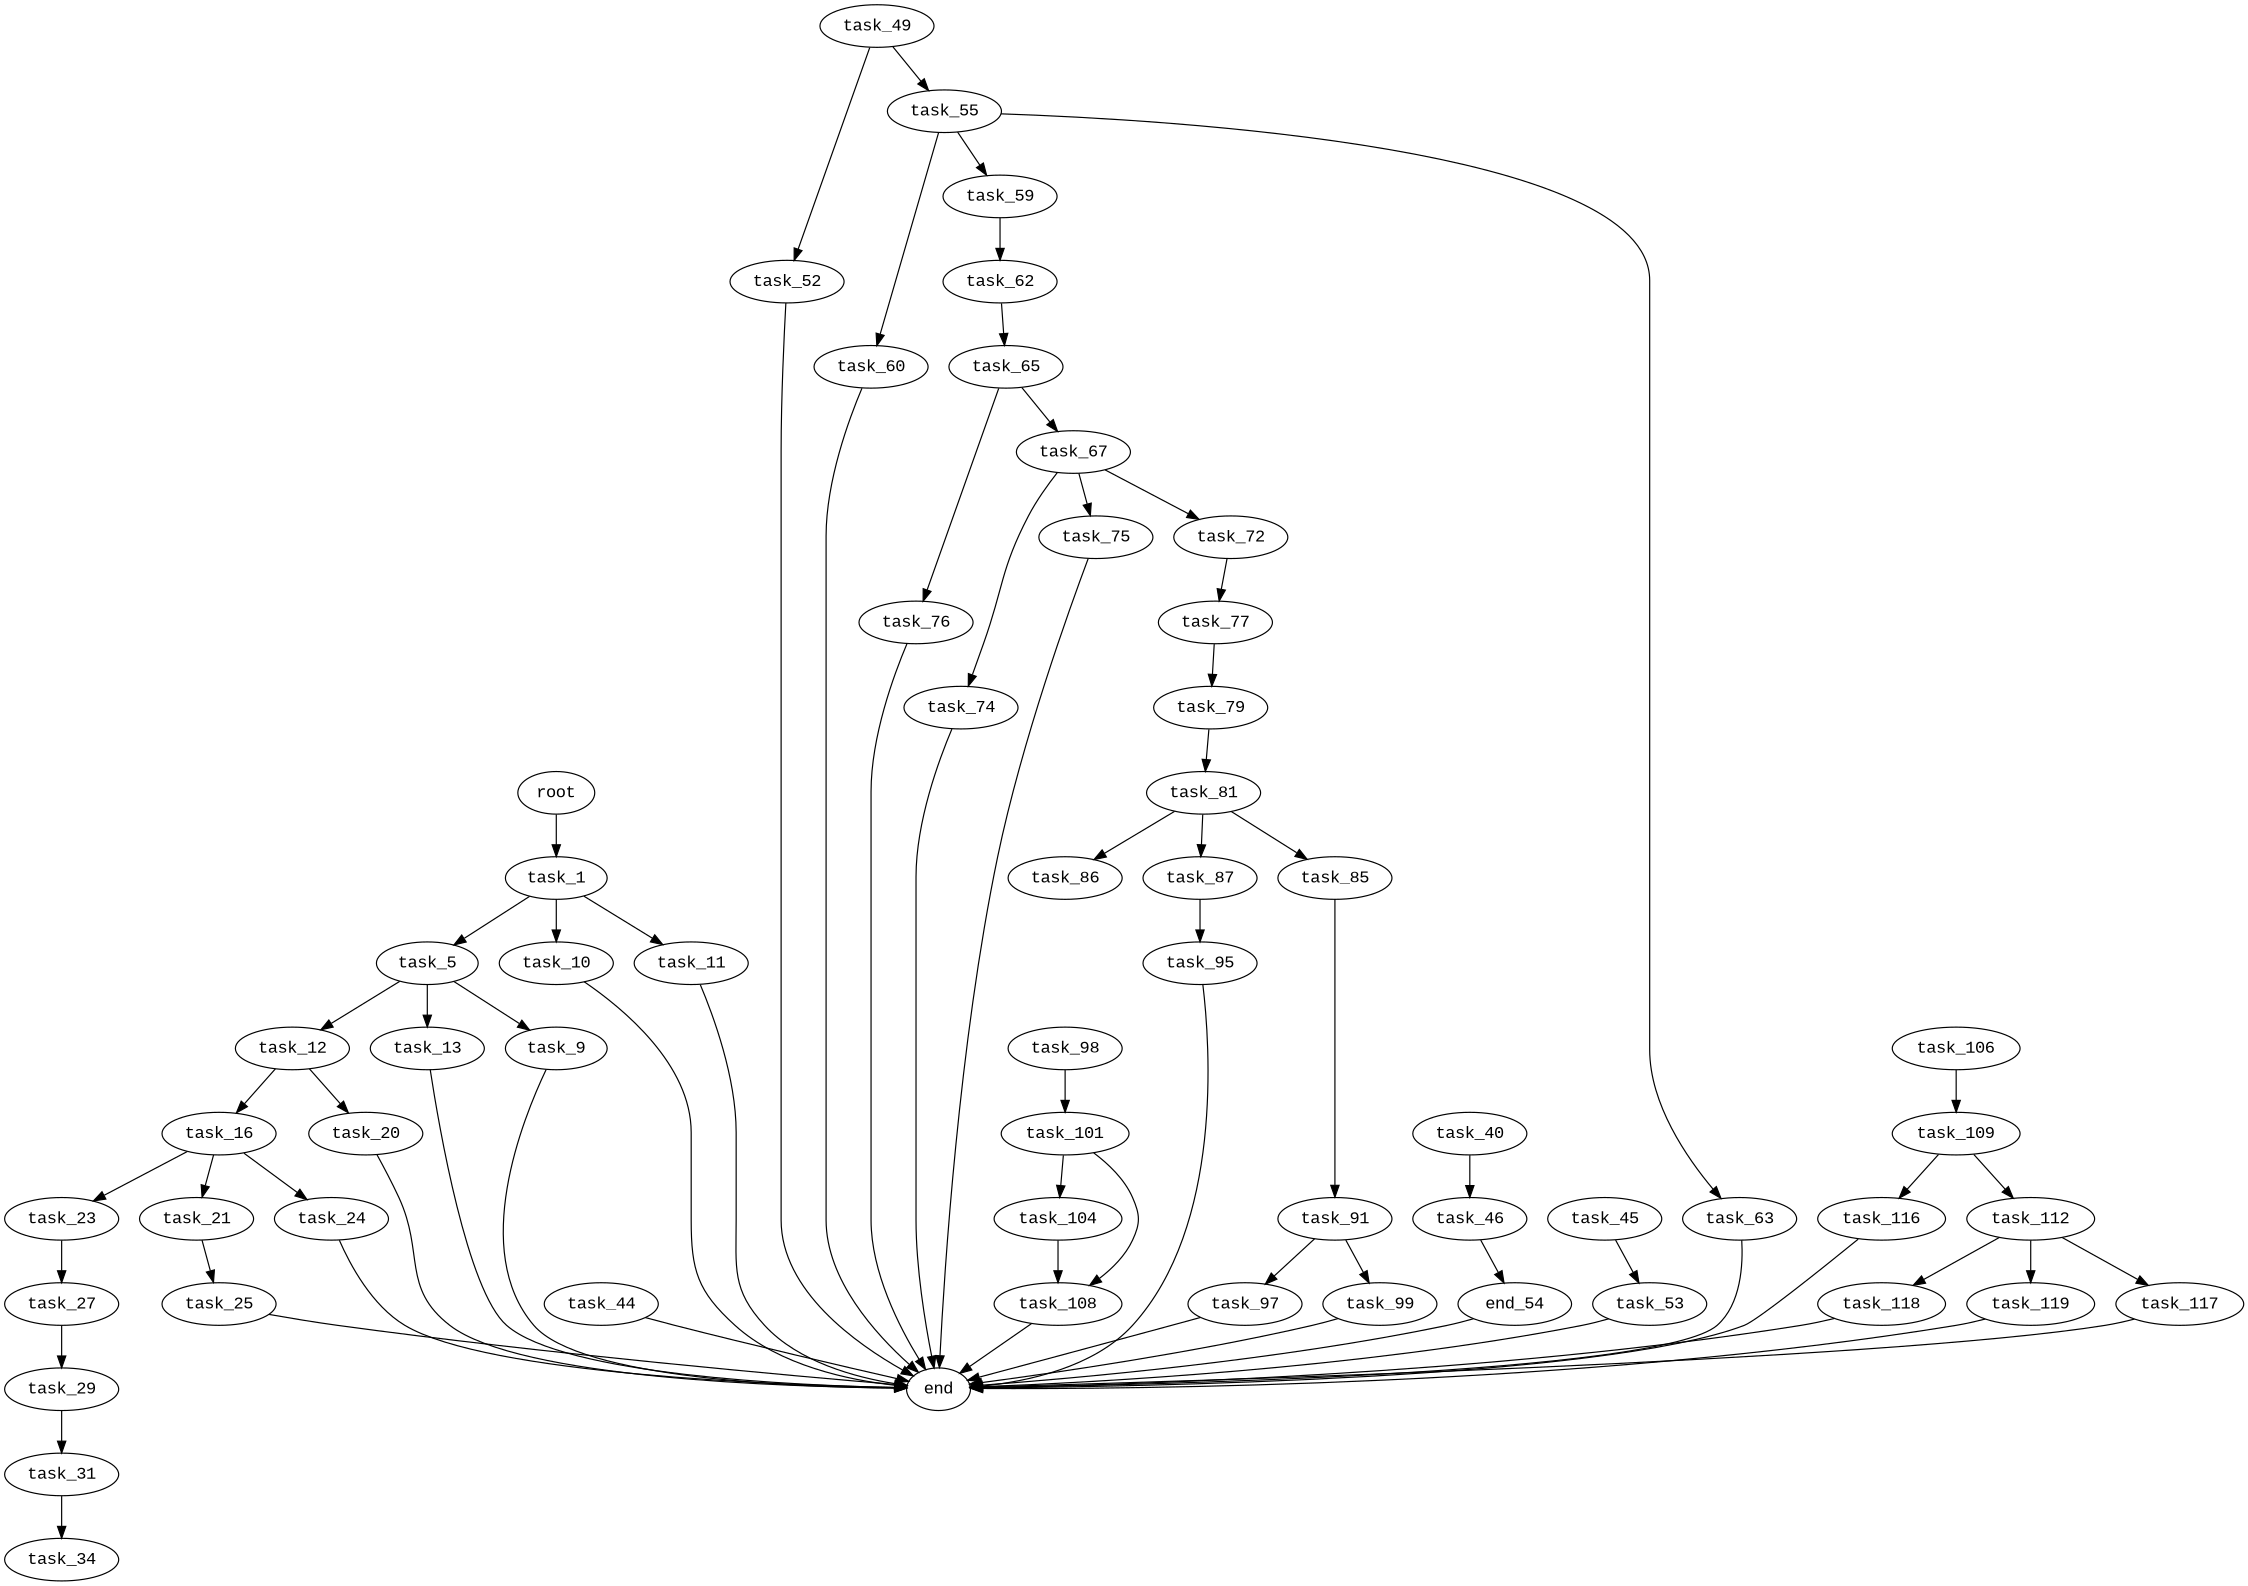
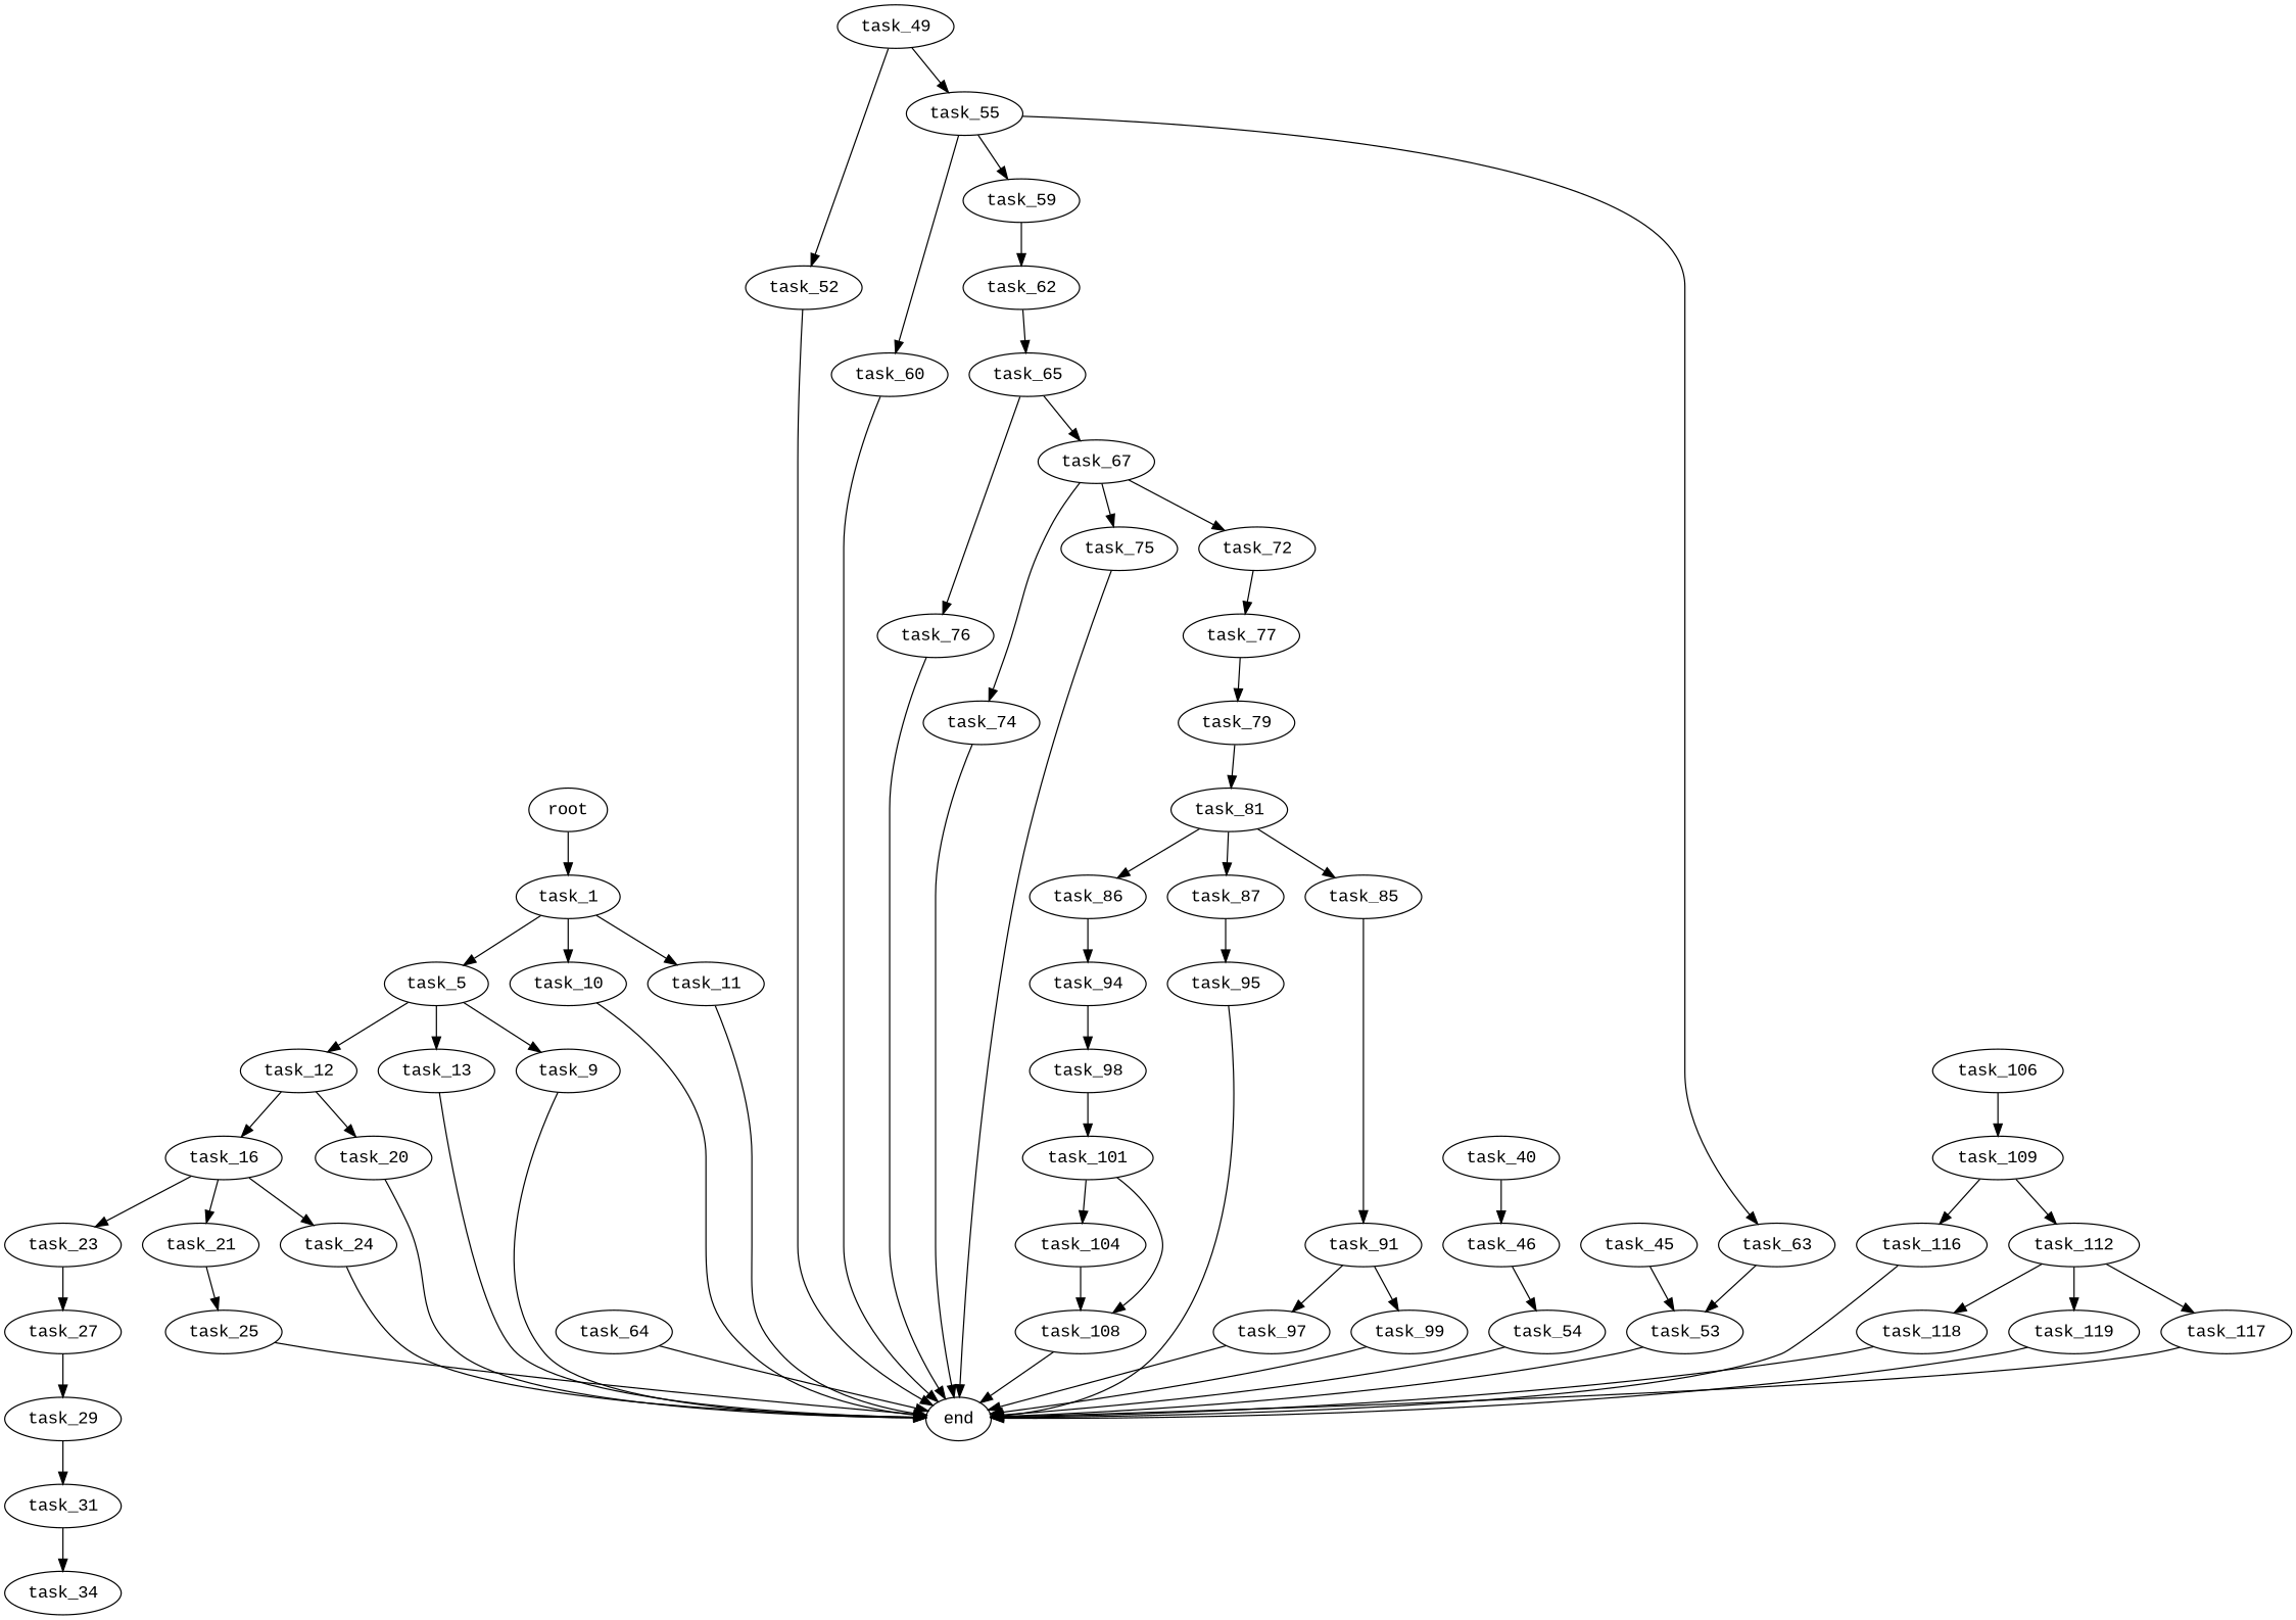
  digraph {
    fontname="Liberation Mono"
    node [fontname="Liberation Mono"]
    edge [fontname="Liberation Mono"]
    root
    task_1
    task_5
    task_10
    task_11
    task_9
    task_12
    task_13
    end
    task_16
    task_20
    task_21
    task_23
    task_24
    task_25
    task_27
    task_29
    task_31
    task_34
    task_40
    task_46
-   task_44
+   task_44 [label=task_64]
    task_45
    task_53
    task_49
    task_52
    task_55
-   task_54 [label=end_54]
+   task_54
    task_59
    task_60
    task_63
    task_62
    task_65
    task_67
    task_76
    task_72
    task_74
    task_75
    task_77
    task_79
    task_81
    task_85
    task_86
    task_87
    task_91
+   task_94
    task_95
    task_97
    task_99
    task_98
    task_101
    task_104
    task_108
    task_106
    task_109
    task_112
    task_116
    task_117
    task_118
    task_119
    root -> task_1
    task_1 -> task_5
    task_1 -> task_10
    task_1 -> task_11
    task_5 -> task_9
    task_5 -> task_12
    task_5 -> task_13
    task_10 -> end
    task_11 -> end
    task_9 -> end
    task_12 -> task_16
    task_12 -> task_20
    task_13 -> end
    task_16 -> task_21
    task_16 -> task_23
    task_16 -> task_24
    task_20 -> end
    task_21 -> task_25
    task_23 -> task_27
    task_24 -> end
    task_25 -> end
    task_27 -> task_29
    task_29 -> task_31
    task_31 -> task_34
    task_40 -> task_46
    task_46 -> task_54
    task_44 -> end
    task_45 -> task_53
    task_53 -> end
    task_49 -> task_52
    task_49 -> task_55
    task_52 -> end
    task_55 -> task_59
    task_55 -> task_60
    task_55 -> task_63
    task_54 -> end
    task_59 -> task_62
    task_60 -> end
-   task_63 -> end
+   task_63 -> task_53
    task_62 -> task_65
    task_65 -> task_67
    task_65 -> task_76
    task_67 -> task_72
    task_67 -> task_74
    task_67 -> task_75
    task_76 -> end
    task_72 -> task_77
    task_74 -> end
    task_75 -> end
    task_77 -> task_79
    task_79 -> task_81
    task_81 -> task_85
    task_81 -> task_86
    task_81 -> task_87
    task_85 -> task_91
+   task_86 -> task_94
    task_87 -> task_95
    task_91 -> task_97
    task_91 -> task_99
+   task_94 -> task_98
    task_95 -> end
    task_97 -> end
    task_99 -> end
    task_98 -> task_101
    task_101 -> task_104
    task_101 -> task_108
    task_104 -> task_108
    task_108 -> end
    task_106 -> task_109
    task_109 -> task_112
    task_109 -> task_116
    task_112 -> task_117
    task_112 -> task_118
    task_112 -> task_119
    task_116 -> end
    task_117 -> end
    task_118 -> end
    task_119 -> end
  }
